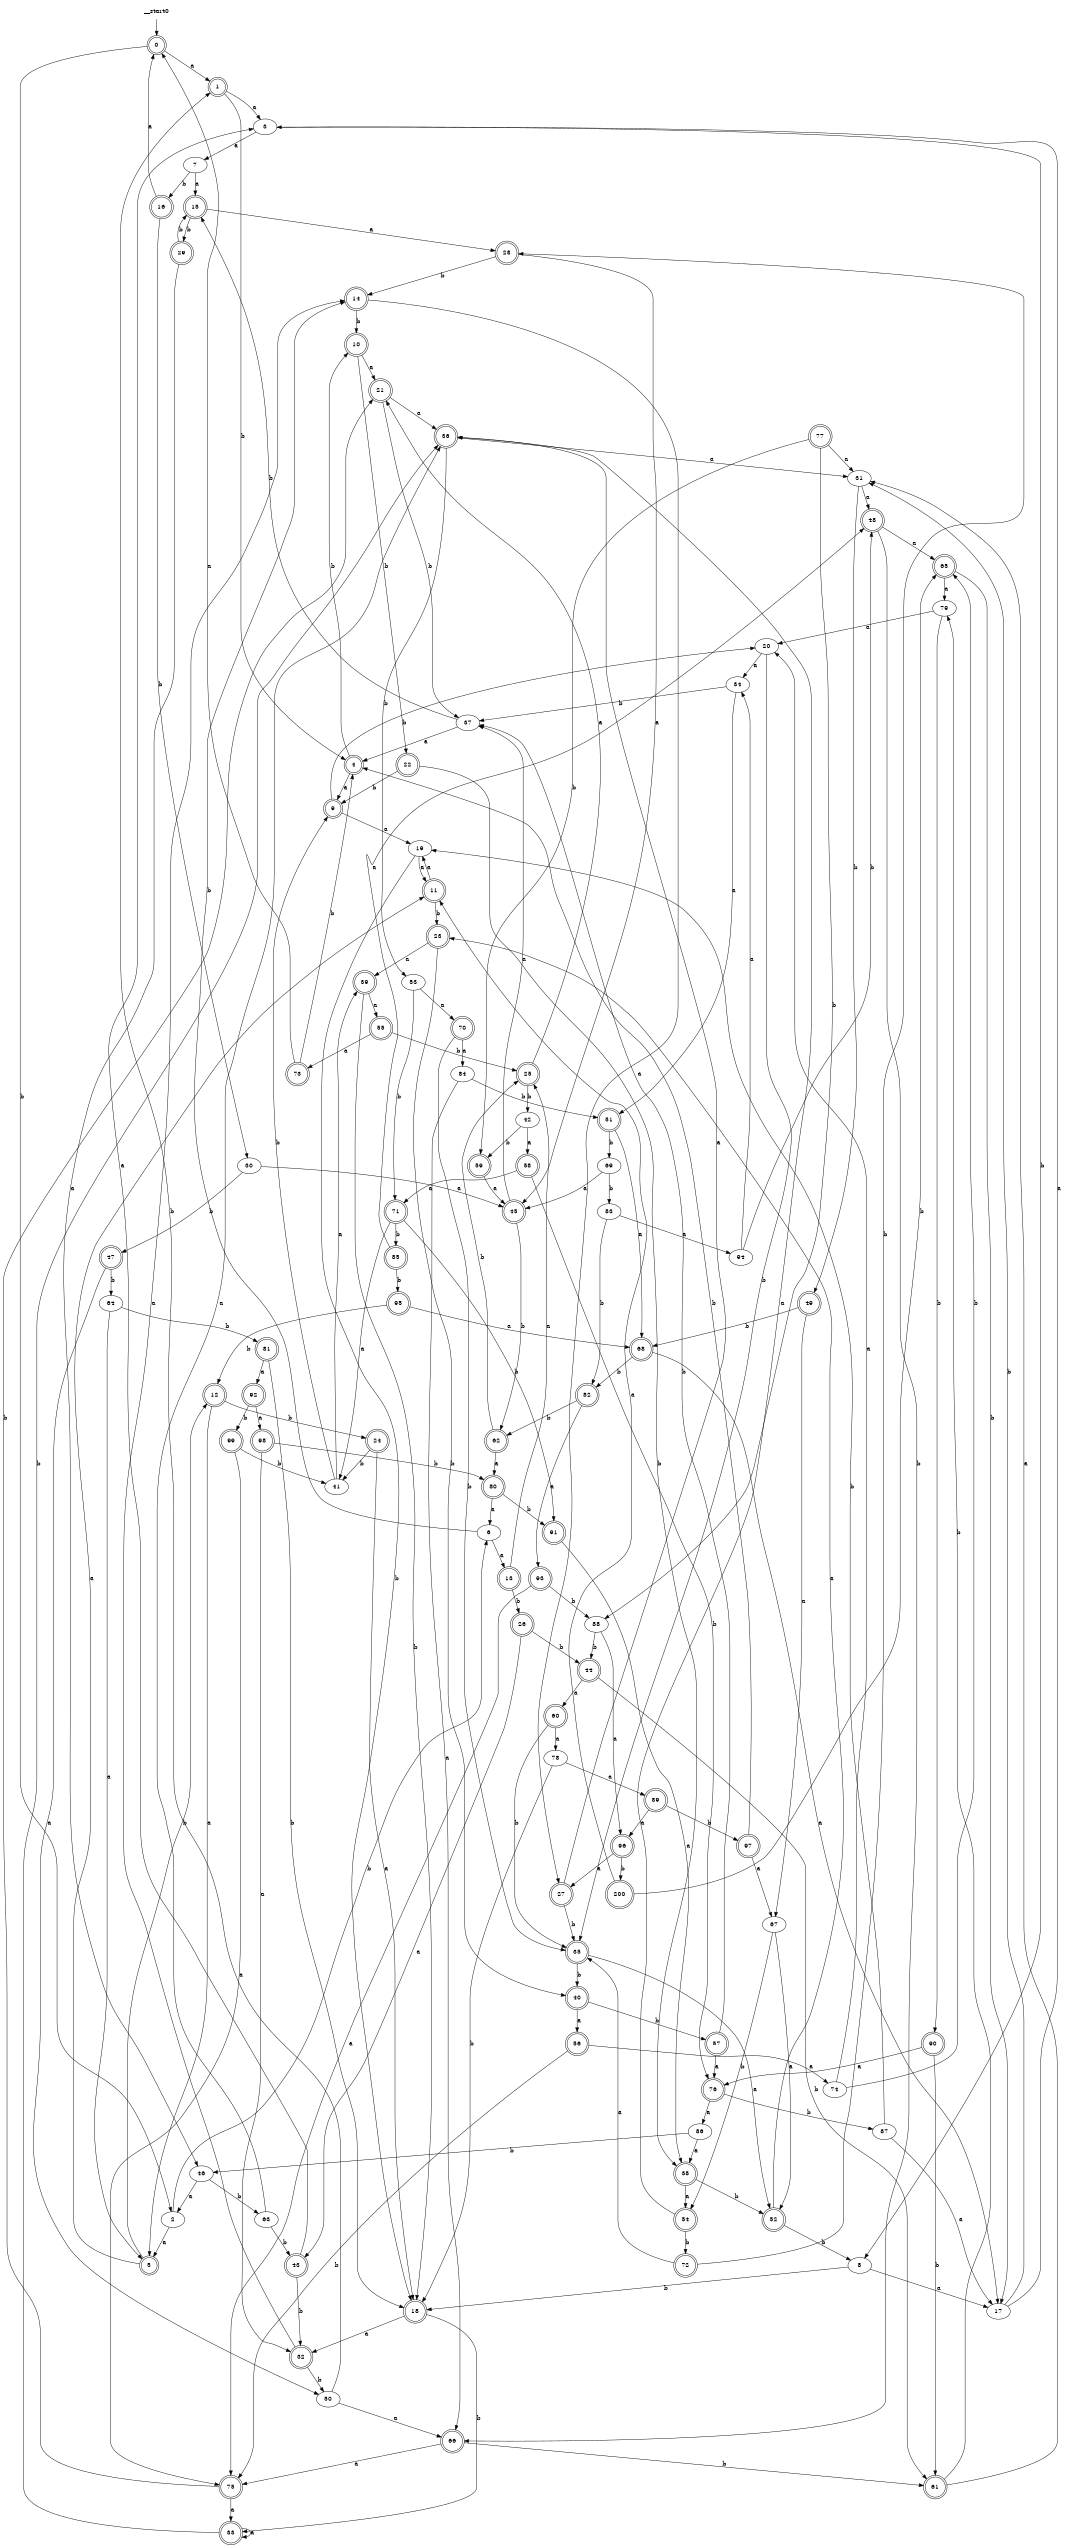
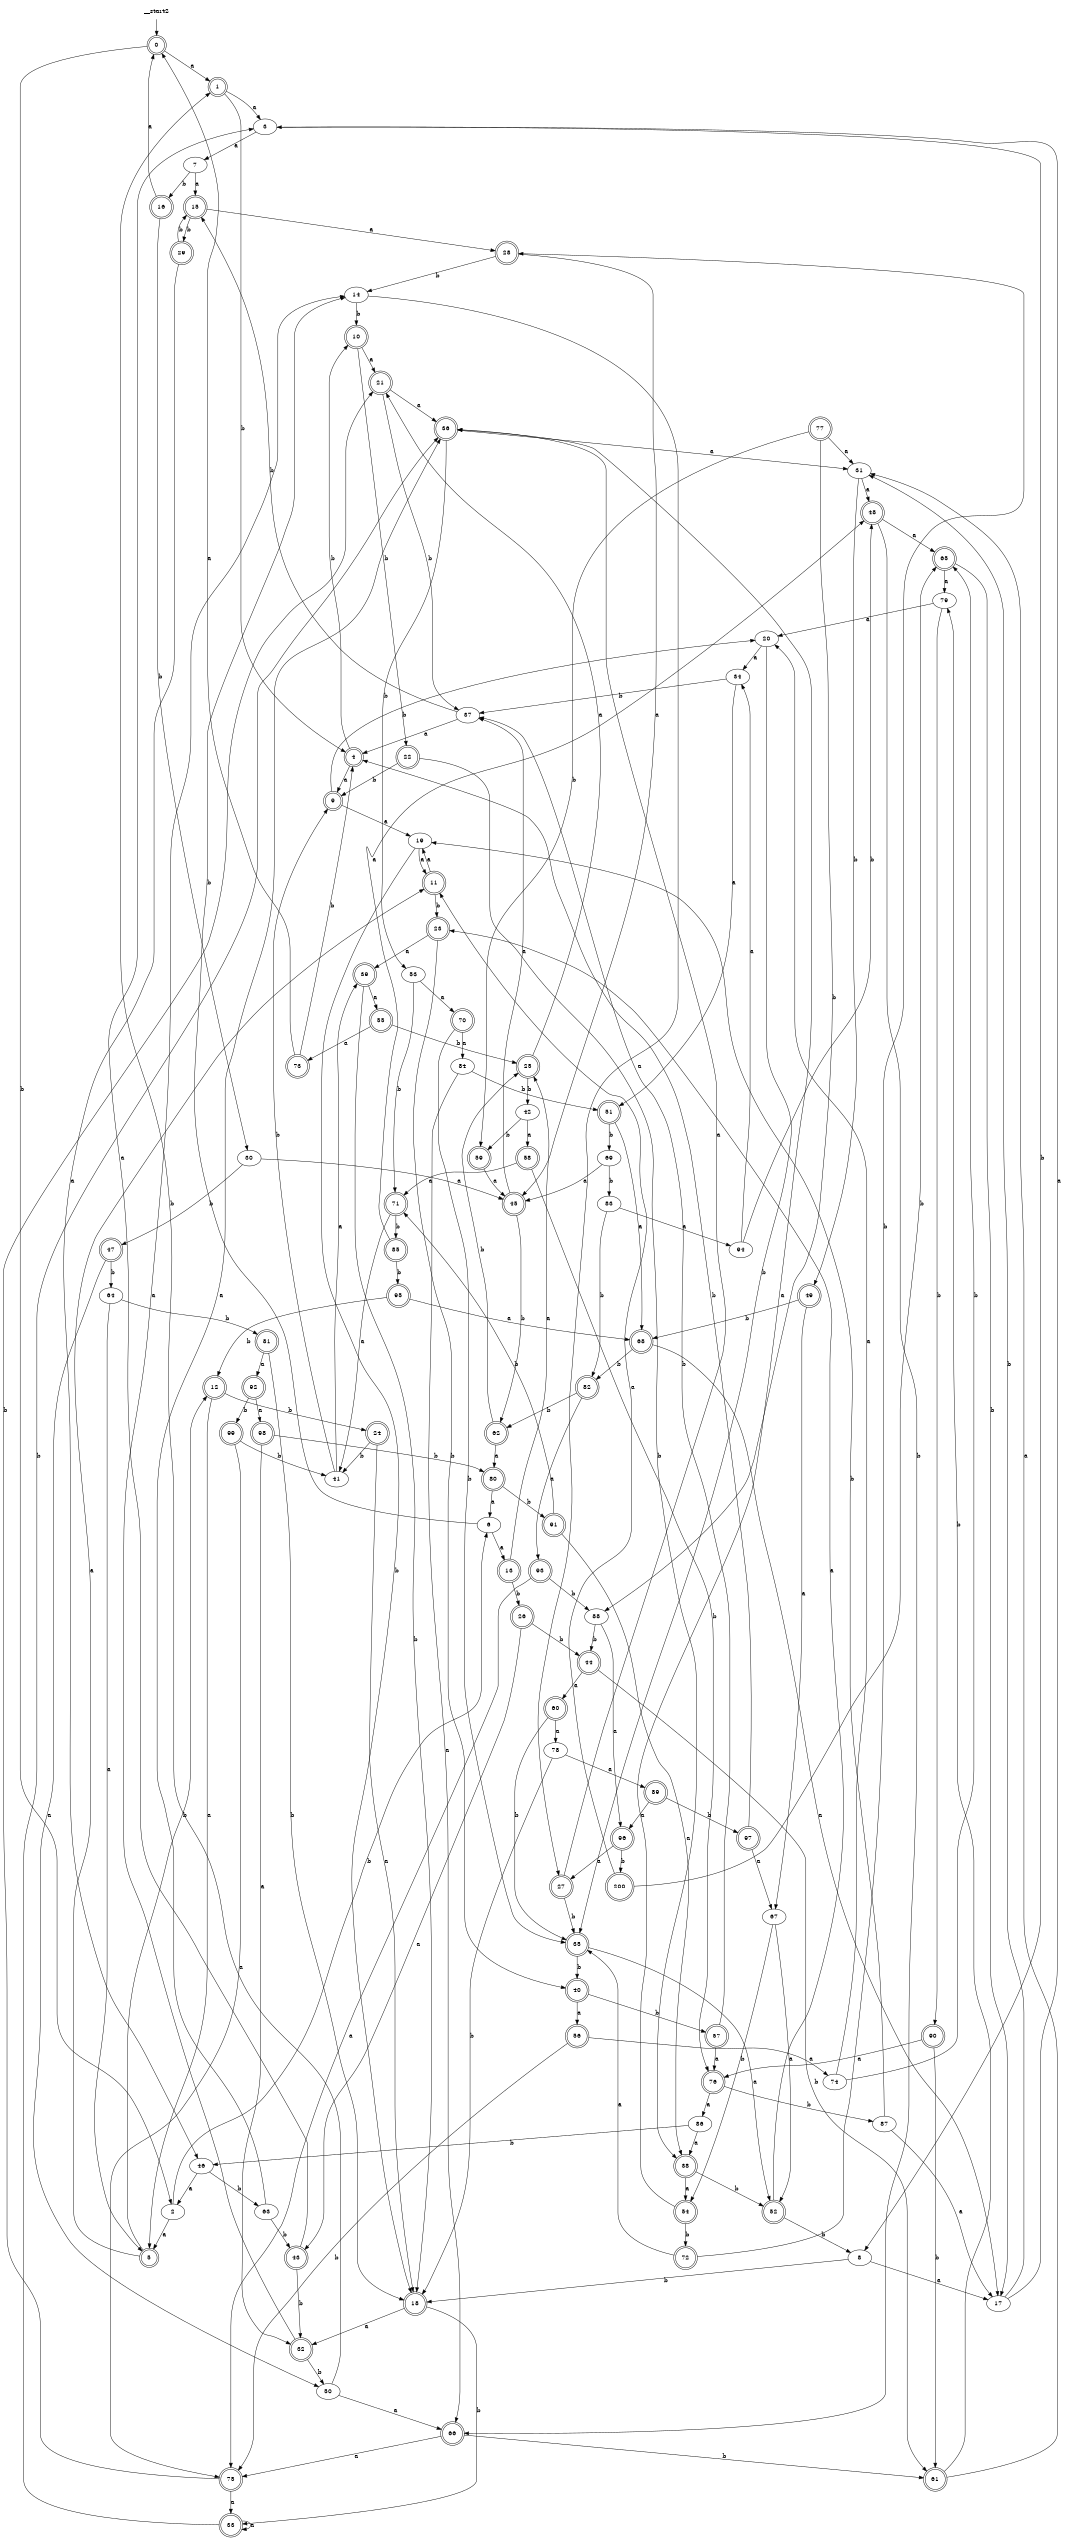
  digraph {
    node [shape=doublecircle]
-   __start0 [shape=none]
+   __start0 [shape=none label=__start2]
    0
    1
    2 [shape=""]
    3 [shape=""]
    4
    5
    6 [shape=""]
    7 [shape=""]
    8 [shape=""]
    9
    10
    11
    12
    13
-   14
+   14 [shape=ellipse]
    15
    16
    17 [shape=""]
    18
    19 [shape=""]
    20 [shape=""]
    21
    22
    23
    24
    25
    26
    27
    28
    29
    30 [shape=""]
    31 [shape=""]
    32
    33
    34 [shape=""]
    35
    36
    37 [shape=""]
    38
    39
    40
    41 [shape=""]
    42 [shape=""]
    43
    44
    45
    46 [shape=""]
    47
    48
    49
    50 [shape=""]
    51
    52
    53 [shape=""]
    54
    55
    56
    57
    58
    59
    60
    61
    62
    63 [shape=""]
    64 [shape=""]
    65
    66
    67 [shape=""]
    68
    69 [shape=""]
    70
    71
    72
    73
    74 [shape=""]
    75
    76
    78 [shape=""]
    79 [shape=""]
    80
    81
    82
    83 [shape=""]
    84 [shape=""]
    85
    86 [shape=""]
    87 [shape=""]
    77
    88 [shape=""]
    89
    90
    91
    92
    93
    94 [shape=""]
    95
    96
    97
    98
    99
    n102 [label=200]
    __start0 -> 0
    0 -> 1 [label=a]
    0 -> 2 [label=b]
    1 -> 3 [label=a]
    1 -> 4 [label=b]
    2 -> 5 [label=a]
    2 -> 6 [label=b]
    3 -> 7 [label=a]
    3 -> 8 [label=b]
    4 -> 9 [label=a]
    4 -> 10 [label=b]
    5 -> 11 [label=a]
    5 -> 12 [label=b]
    6 -> 13 [label=a]
    6 -> 14 [label=b]
    7 -> 15 [label=a]
    7 -> 16 [label=b]
    8 -> 17 [label=a]
    8 -> 18 [label=b]
    9 -> 19 [label=a]
    9 -> 20 [label=b]
    10 -> 21 [label=a]
    10 -> 22 [label=b]
    11 -> 19 [label=a]
    11 -> 23 [label=b]
    12 -> 5 [label=a]
    12 -> 24 [label=b]
    13 -> 25 [label=a]
    13 -> 26 [label=b]
    14 -> 10 [label=b]
    14 -> 27 [label=a]
    15 -> 28 [label=a]
    15 -> 29 [label=b]
    16 -> 0 [label=a]
    16 -> 30 [label=b]
    17 -> 3 [label=a]
    17 -> 31 [label=b]
    18 -> 32 [label=a]
    18 -> 33 [label=b]
    19 -> 11 [label=a]
    19 -> 18 [label=b]
    20 -> 34 [label=a]
    20 -> 35 [label=b]
    21 -> 36 [label=a]
    21 -> 37 [label=b]
    22 -> 9 [label=b]
    22 -> 38 [label=b]
    23 -> 39 [label=a]
    23 -> 40 [label=b]
    24 -> 18 [label=a]
    24 -> 41 [label=b]
    25 -> 21 [label=a]
    25 -> 42 [label=b]
    26 -> 43 [label=a]
    26 -> 44 [label=b]
    27 -> 35 [label=b]
    27 -> 36 [label=a]
    28 -> 14 [label=b]
    28 -> 45 [label=a]
    29 -> 15 [label=b]
    29 -> 46 [label=a]
    30 -> 45 [label=a]
    30 -> 47 [label=b]
    31 -> 48 [label=a]
    31 -> 49 [label=b]
    32 -> 14 [label=a]
    32 -> 50 [label=b]
    33 -> 33 [label=a]
    33 -> 36 [label=b]
    34 -> 37 [label=b]
    34 -> 51 [label=a]
    35 -> 40 [label=b]
    35 -> 52 [label=a]
    36 -> 31 [label=a]
    36 -> 53 [label=b]
    37 -> 4 [label=a]
    37 -> 15 [label=b]
    38 -> 52 [label=b]
    38 -> 54 [label=a]
    39 -> 18 [label=b]
    39 -> 55 [label=a]
    40 -> 56 [label=a]
    40 -> 57 [label=b]
    41 -> 9 [label=b]
    41 -> 39 [label=a]
    42 -> 58 [label=a]
    42 -> 59 [label=b]
    43 -> 3 [label=a]
    43 -> 32 [label=b]
    44 -> 60 [label=a]
    44 -> 61 [label=b]
    45 -> 37 [label=a]
    45 -> 62 [label=b]
    46 -> 2 [label=a]
    46 -> 63 [label=b]
    47 -> 50 [label=a]
    47 -> 64 [label=b]
    48 -> 65 [label=a]
    48 -> 66 [label=b]
    49 -> 67 [label=a]
    49 -> 68 [label=b]
    50 -> 1 [label=b]
    50 -> 66 [label=a]
    51 -> 68 [label=a]
    51 -> 69 [label=b]
    52 -> 8 [label=b]
    52 -> 23 [label=a]
    53 -> 70 [label=a]
    53 -> 71 [label=b]
    54 -> 36 [label=a]
    54 -> 72 [label=b]
    55 -> 25 [label=b]
    55 -> 73 [label=a]
    56 -> 74 [label=a]
    56 -> 75 [label=b]
    57 -> 37 [label=b]
    57 -> 76 [label=a]
    58 -> 71 [label=a]
    58 -> 76 [label=b]
    59 -> 45 [label=a]
    60 -> 35 [label=b]
    60 -> 78 [label=a]
    61 -> 31 [label=a]
    61 -> 79 [label=b]
    62 -> 25 [label=b]
    62 -> 80 [label=a]
    63 -> 36 [label=a]
    63 -> 43 [label=b]
    64 -> 5 [label=a]
    64 -> 81 [label=b]
    65 -> 17 [label=b]
    65 -> 79 [label=a]
    66 -> 61 [label=b]
    66 -> 75 [label=a]
    67 -> 52 [label=a]
    67 -> 54 [label=b]
    68 -> 17 [label=a]
    68 -> 82 [label=b]
    69 -> 45 [label=a]
    69 -> 83 [label=b]
    70 -> 35 [label=b]
    70 -> 84 [label=a]
    71 -> 41 [label=a]
    71 -> 85 [label=b]
    72 -> 28 [label=b]
    72 -> 35 [label=a]
    73 -> 0 [label=a]
    73 -> 4 [label=b]
    74 -> 20 [label=a]
    74 -> 65 [label=b]
    75 -> 21 [label=b]
    75 -> 33 [label=a]
    76 -> 86 [label=a]
    76 -> 87 [label=b]
    78 -> 18 [label=b]
    78 -> 89 [label=a]
    79 -> 20 [label=a]
    79 -> 90 [label=b]
    80 -> 6 [label=a]
    80 -> 91 [label=b]
    81 -> 18 [label=b]
    81 -> 92 [label=a]
    82 -> 62 [label=b]
    82 -> 93 [label=a]
    83 -> 82 [label=b]
    83 -> 94 [label=a]
    84 -> 51 [label=b]
    84 -> 66 [label=a]
    85 -> 48 [label=a]
    85 -> 95 [label=b]
    86 -> 38 [label=a]
    86 -> 46 [label=b]
    87 -> 17 [label=a]
    87 -> 19 [label=b]
    77 -> 31 [label=a]
    77 -> 59 [label=b]
    77 -> 88 [label=b]
    88 -> 44 [label=b]
    88 -> 96 [label=a]
    89 -> 96 [label=a]
    89 -> 97 [label=b]
    90 -> 61 [label=b]
    90 -> 76 [label=a]
    91 -> 38 [label=a]
-   71 -> 91 [label=b]
+   91 -> 71 [label=b]
    92 -> 98 [label=a]
    92 -> 99 [label=b]
    93 -> 75 [label=a]
    93 -> 88 [label=b]
    94 -> 34 [label=a]
    94 -> 48 [label=b]
    95 -> 12 [label=b]
    95 -> 68 [label=a]
    96 -> 27 [label=a]
    96 -> n102 [label=b]
    97 -> 4 [label=b]
    97 -> 67 [label=a]
    98 -> 32 [label=a]
    98 -> 80 [label=b]
    99 -> 41 [label=b]
    99 -> 75 [label=a]
    n102 -> 11 [label=a]
    n102 -> 65 [label=b]
  }
